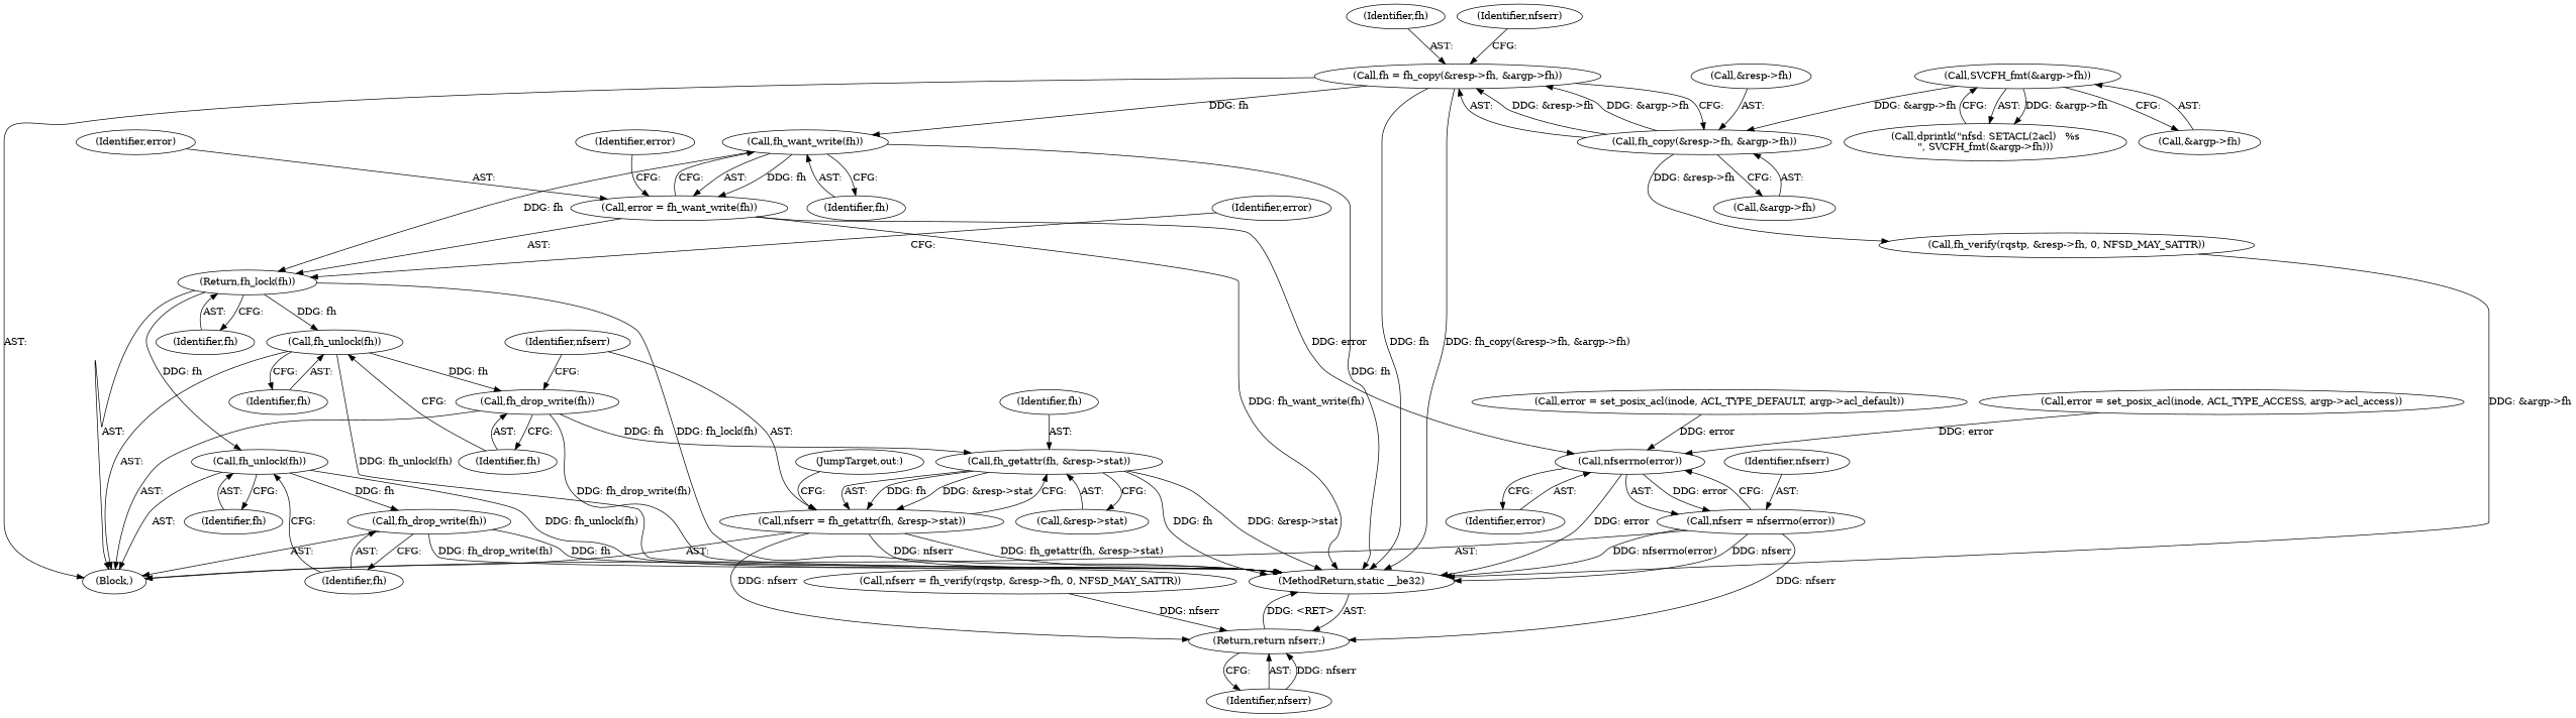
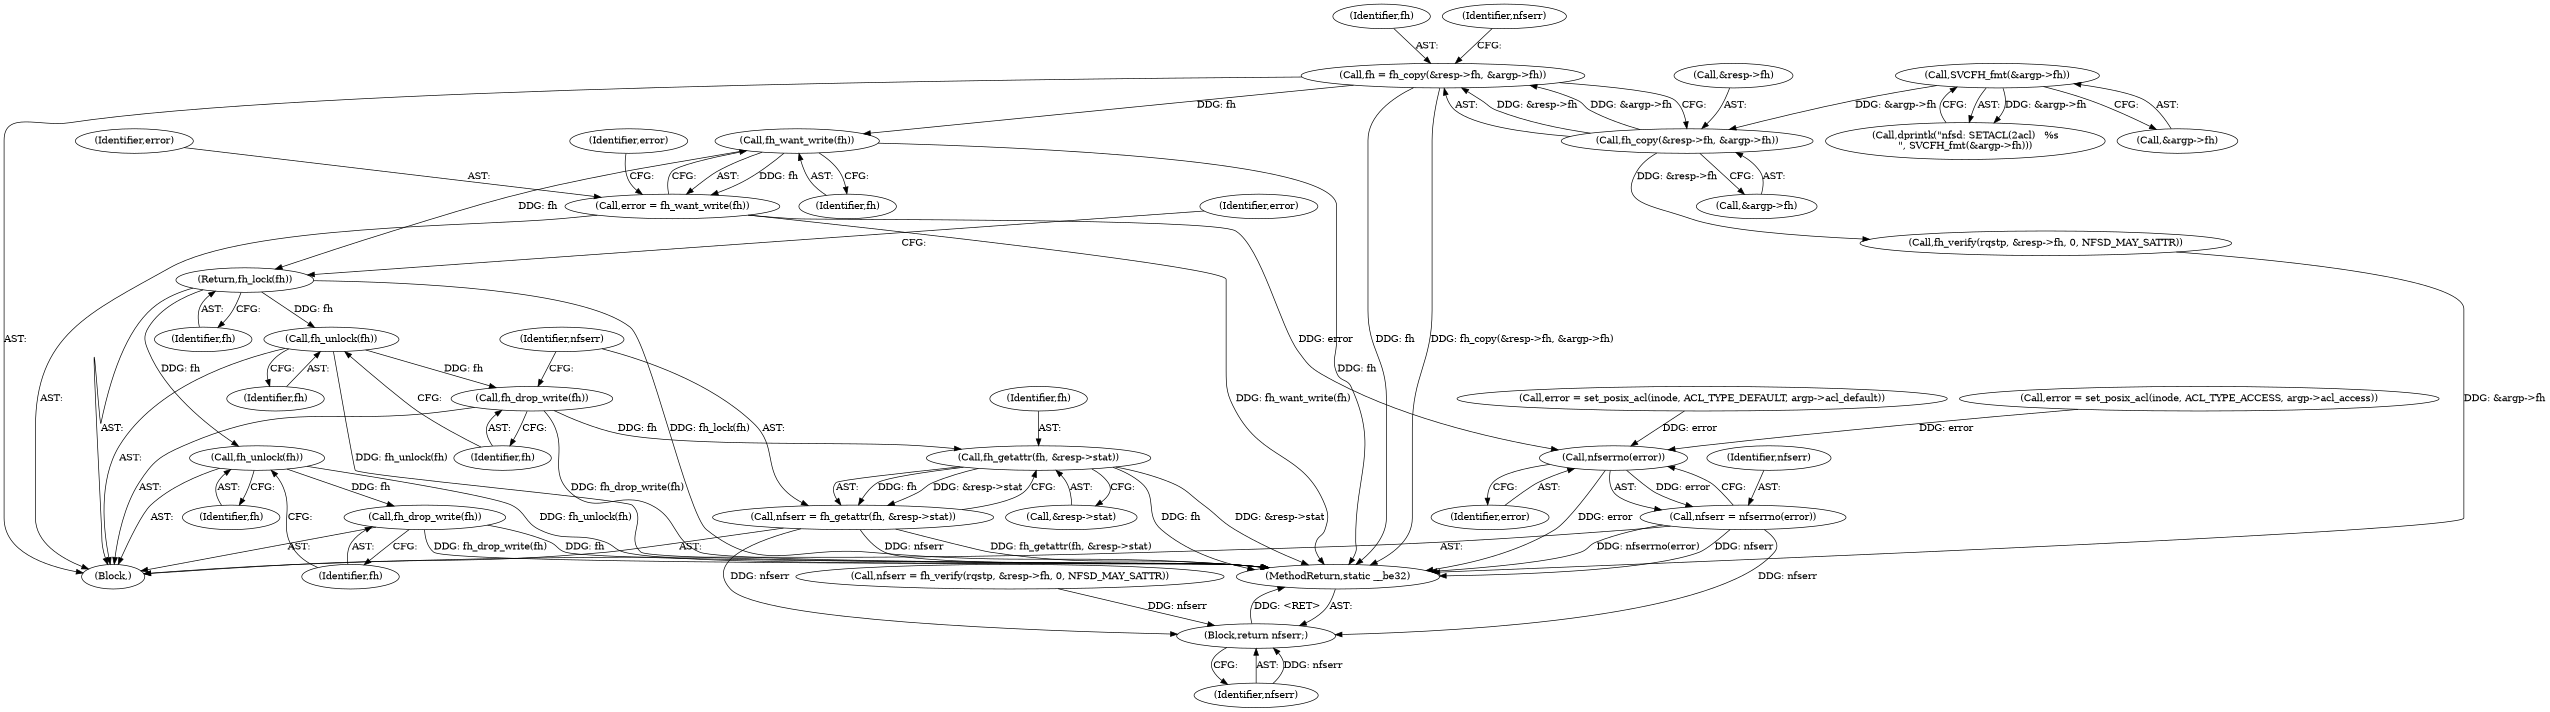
  digraph {
    n1 [label="(Call,fh_want_write(fh))"]
    n2 [label="(Call,error = fh_want_write(fh))"]
    n3 [label="(Return,fh_lock(fh))"]
    n4 [label="(Identifier,fh)"]
    n5 [label="(MethodReturn,static __be32)"]
    n6 [label="(Block,)"]
    n7 [label="(Call,nfserrno(error))"]
    n8 [label="(Call,fh_unlock(fh))"]
    n9 [label="(Call,fh_unlock(fh))"]
    n10 [label="(Identifier,fh)"]
-   n11 [label="(Return,return nfserr;)"]
+   n11 [label="(Block,return nfserr;)"]
    n12 [label="(Call,fh = fh_copy(&resp->fh, &argp->fh))"]
    n13 [label="(Call,fh_copy(&resp->fh, &argp->fh))"]
    n14 [label="(Call,&argp->fh)"]
    n15 [label="(Call,fh_verify(rqstp, &resp->fh, 0, NFSD_MAY_SATTR))"]
    n16 [label="(Call,SVCFH_fmt(&argp->fh))"]
    n17 [label="(Call,dprintk(\"nfsd: SETACL(2acl)   %s\n\", SVCFH_fmt(&argp->fh)))"]
    n18 [label="(Call,&argp->fh)"]
    n19 [label="(Call,nfserr = nfserrno(error))"]
    n20 [label="(Identifier,error)"]
    n21 [label="(Identifier,nfserr)"]
    n22 [label="(Call,fh_drop_write(fh))"]
    n23 [label="(Identifier,fh)"]
    n24 [label="(Call,fh_drop_write(fh))"]
    n25 [label="(Identifier,fh)"]
    n26 [label="(Call,fh_getattr(fh, &resp->stat))"]
    n27 [label="(Identifier,fh)"]
    n28 [label="(Call,nfserr = fh_getattr(fh, &resp->stat))"]
    n29 [label="(Call,&resp->stat)"]
    n30 [label="(Identifier,fh)"]
    n31 [label="(Call,&resp->fh)"]
    n32 [label="(Call,nfserr = fh_verify(rqstp, &resp->fh, 0, NFSD_MAY_SATTR))"]
    n33 [label="(Call,error = set_posix_acl(inode, ACL_TYPE_ACCESS, argp->acl_access))"]
    n34 [label="(Identifier,error)"]
    n35 [label="(Identifier,error)"]
    n36 [label="(Identifier,fh)"]
    n37 [label="(Identifier,nfserr)"]
    n38 [label="(Identifier,error)"]
    n39 [label="(Identifier,fh)"]
    n40 [label="(Call,error = set_posix_acl(inode, ACL_TYPE_DEFAULT, argp->acl_default))"]
    n41 [label="(Identifier,nfserr)"]
    n42 [label="(Identifier,nfserr)"]
-   n43 [label="(JumpTarget,out:)"]
    n1 -> n2 [label="AST: "]
    n1 -> n2 [label="DDG: fh"]
    n1 -> n3 [label="DDG: fh"]
    n1 -> n4 [label="CFG: "]
    n1 -> n5 [label="DDG: fh"]
    n2 -> n1 [label="CFG: "]
    n2 -> n5 [label="DDG: fh_want_write(fh)"]
-   n2 -> n3 [label="AST: "]
+   n2 -> n6 [label="AST: "]
    n2 -> n7 [label="DDG: error"]
    n3 -> n5 [label="DDG: fh_lock(fh)"]
    n3 -> n6 [label="AST: "]
    n3 -> n8 [label="DDG: fh"]
    n3 -> n9 [label="DDG: fh"]
    n3 -> n10 [label="CFG: "]
    n4 -> n1 [label="AST: "]
    n5 -> n11 [label="AST: "]
    n7 -> n5 [label="DDG: error"]
    n7 -> n19 [label="AST: "]
    n7 -> n19 [label="DDG: error"]
    n7 -> n20 [label="CFG: "]
    n8 -> n5 [label="DDG: fh_unlock(fh)"]
    n8 -> n6 [label="AST: "]
    n8 -> n22 [label="DDG: fh"]
    n8 -> n23 [label="CFG: "]
    n9 -> n5 [label="DDG: fh_unlock(fh)"]
    n9 -> n6 [label="AST: "]
    n9 -> n24 [label="DDG: fh"]
    n9 -> n25 [label="CFG: "]
    n10 -> n3 [label="AST: "]
    n11 -> n5 [label="DDG: <RET>"]
    n11 -> n21 [label="CFG: "]
    n12 -> n1 [label="DDG: fh"]
    n12 -> n5 [label="DDG: fh"]
    n12 -> n5 [label="DDG: fh_copy(&resp->fh, &argp->fh)"]
    n12 -> n6 [label="AST: "]
    n12 -> n13 [label="CFG: "]
    n13 -> n12 [label="AST: "]
    n13 -> n12 [label="DDG: &resp->fh"]
    n13 -> n12 [label="DDG: &argp->fh"]
    n13 -> n14 [label="CFG: "]
    n13 -> n15 [label="DDG: &resp->fh"]
    n14 -> n13 [label="AST: "]
    n15 -> n5 [label="DDG: &argp->fh"]
    n16 -> n13 [label="DDG: &argp->fh"]
    n16 -> n17 [label="AST: "]
    n16 -> n17 [label="DDG: &argp->fh"]
    n16 -> n18 [label="CFG: "]
    n17 -> n16 [label="CFG: "]
    n18 -> n16 [label="AST: "]
    n19 -> n5 [label="DDG: nfserrno(error)"]
    n19 -> n5 [label="DDG: nfserr"]
    n19 -> n6 [label="AST: "]
    n19 -> n7 [label="CFG: "]
    n19 -> n11 [label="DDG: nfserr"]
    n20 -> n7 [label="AST: "]
    n21 -> n11 [label="AST: "]
    n21 -> n11 [label="DDG: nfserr"]
    n22 -> n5 [label="DDG: fh_drop_write(fh)"]
    n22 -> n6 [label="AST: "]
    n22 -> n26 [label="DDG: fh"]
    n22 -> n27 [label="CFG: "]
    n23 -> n8 [label="AST: "]
    n24 -> n5 [label="DDG: fh"]
    n24 -> n5 [label="DDG: fh_drop_write(fh)"]
    n24 -> n6 [label="AST: "]
    n24 -> n30 [label="CFG: "]
    n25 -> n9 [label="AST: "]
    n26 -> n5 [label="DDG: &resp->stat"]
    n26 -> n5 [label="DDG: fh"]
    n26 -> n28 [label="AST: "]
    n26 -> n28 [label="DDG: fh"]
    n26 -> n28 [label="DDG: &resp->stat"]
    n26 -> n29 [label="CFG: "]
    n27 -> n8 [label="CFG: "]
    n27 -> n22 [label="AST: "]
    n28 -> n5 [label="DDG: nfserr"]
    n28 -> n5 [label="DDG: fh_getattr(fh, &resp->stat)"]
    n28 -> n6 [label="AST: "]
    n28 -> n11 [label="DDG: nfserr"]
    n28 -> n26 [label="CFG: "]
    n29 -> n26 [label="AST: "]
    n30 -> n9 [label="CFG: "]
    n30 -> n24 [label="AST: "]
    n31 -> n13 [label="AST: "]
    n32 -> n11 [label="DDG: nfserr"]
    n33 -> n7 [label="DDG: error"]
    n34 -> n2 [label="AST: "]
    n35 -> n2 [label="CFG: "]
    n36 -> n12 [label="AST: "]
    n37 -> n12 [label="CFG: "]
    n38 -> n3 [label="CFG: "]
    n39 -> n26 [label="AST: "]
    n40 -> n7 [label="DDG: error"]
    n41 -> n19 [label="AST: "]
    n42 -> n22 [label="CFG: "]
    n42 -> n28 [label="AST: "]
-   n43 -> n28 [label="CFG: "]
  }
